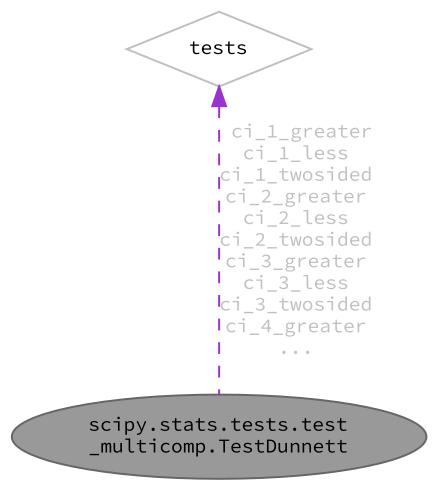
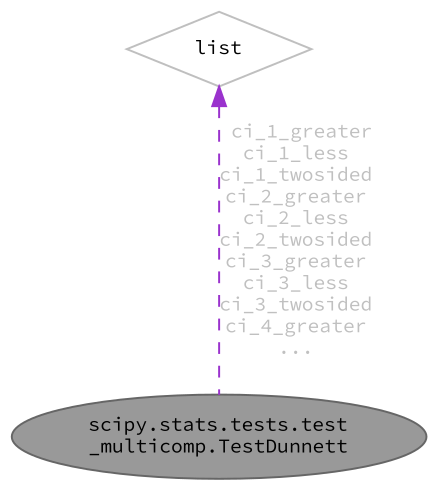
  digraph {
    fontname="Source Code Pro"
    node [fontname="Source Code Pro" fontsize=10 style=filled]
    n1 [color=gray40 fillcolor=grey60 fontcolor=black height=0.2 label="scipy.stats.tests.test\l_multicomp.TestDunnett" shape=ellipse width=0.4]
-   n2 [color=grey75 fillcolor=white height=0.2 label=tests shape=diamond width=0.4]
+   n2 [color=grey75 fillcolor=white height=0.2 label=list shape=diamond width=0.4]
    n2 -> n1 [color=darkorchid3 dir=back fontcolor=grey fontname="Source Code Pro" fontsize=10 label=" ci_1_greater\nci_1_less\nci_1_twosided\nci_2_greater\nci_2_less\nci_2_twosided\nci_3_greater\nci_3_less\nci_3_twosided\nci_4_greater\n..." labelfontname=Helvetica labelfontsize=10 style=dashed]
  }
